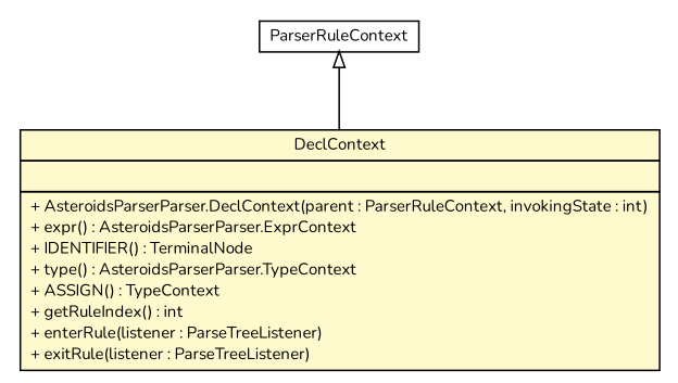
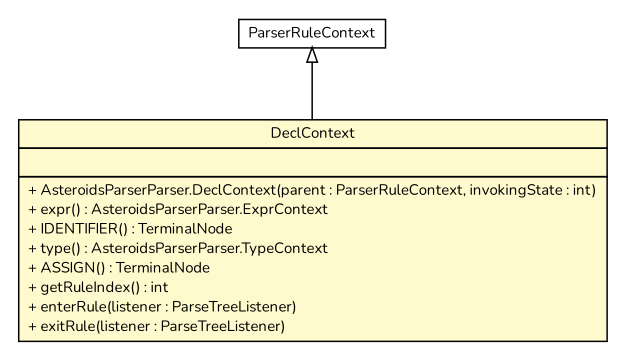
  digraph {
    nodesep=0.25
    ranksep=0.5
    fontname=Nunito
    node [fontcolor=black fontname=Nunito fontsize=10.0 shape=plaintext]
-   n1 [label=<<table title="model.programs.parsing.AsteroidsParserParser.DeclContext" border="0" cellborder="1" cellspacing="0" cellpadding="2" port="p" bgcolor="lemonChiffon" href="./AsteroidsParserParser.DeclContext.html"> 		<tr><td><table border="0" cellspacing="0" cellpadding="1"> <tr><td align="center" balign="center"> DeclContext </td></tr> 		</table></td></tr> 		<tr><td><table border="0" cellspacing="0" cellpadding="1"> <tr><td align="left" balign="left">  </td></tr> 		</table></td></tr> 		<tr><td><table border="0" cellspacing="0" cellpadding="1"> <tr><td align="left" balign="left"> + AsteroidsParserParser.DeclContext(parent : ParserRuleContext, invokingState : int) </td></tr> <tr><td align="left" balign="left"> + expr() : AsteroidsParserParser.ExprContext </td></tr> <tr><td align="left" balign="left"> + IDENTIFIER() : TerminalNode </td></tr> <tr><td align="left" balign="left"> + type() : AsteroidsParserParser.TypeContext </td></tr> <tr><td align="left" balign="left"> + ASSIGN() : TypeContext </td></tr> <tr><td align="left" balign="left"> + getRuleIndex() : int </td></tr> <tr><td align="left" balign="left"> + enterRule(listener : ParseTreeListener) </td></tr> <tr><td align="left" balign="left"> + exitRule(listener : ParseTreeListener) </td></tr> 		</table></td></tr> 		</table>>]
+   n1 [label=<<table title="model.programs.parsing.AsteroidsParserParser.DeclContext" border="0" cellborder="1" cellspacing="0" cellpadding="2" port="p" bgcolor="lemonChiffon" href="./AsteroidsParserParser.DeclContext.html"> 		<tr><td><table border="0" cellspacing="0" cellpadding="1"> <tr><td align="center" balign="center"> DeclContext </td></tr> 		</table></td></tr> 		<tr><td><table border="0" cellspacing="0" cellpadding="1"> <tr><td align="left" balign="left">  </td></tr> 		</table></td></tr> 		<tr><td><table border="0" cellspacing="0" cellpadding="1"> <tr><td align="left" balign="left"> + AsteroidsParserParser.DeclContext(parent : ParserRuleContext, invokingState : int) </td></tr> <tr><td align="left" balign="left"> + expr() : AsteroidsParserParser.ExprContext </td></tr> <tr><td align="left" balign="left"> + IDENTIFIER() : TerminalNode </td></tr> <tr><td align="left" balign="left"> + type() : AsteroidsParserParser.TypeContext </td></tr> <tr><td align="left" balign="left"> + ASSIGN() : TerminalNode </td></tr> <tr><td align="left" balign="left"> + getRuleIndex() : int </td></tr> <tr><td align="left" balign="left"> + enterRule(listener : ParseTreeListener) </td></tr> <tr><td align="left" balign="left"> + exitRule(listener : ParseTreeListener) </td></tr> 		</table></td></tr> 		</table>>]
    n2 [label=<<table title="ParserRuleContext" border="0" cellborder="1" cellspacing="0" cellpadding="2" port="p" href="http://java.sun.com/j2se/1.4.2/docs/api//ParserRuleContext.html"> 		<tr><td><table border="0" cellspacing="0" cellpadding="1"> <tr><td align="center" balign="center"> ParserRuleContext </td></tr> 		</table></td></tr> 		</table>>]
    n2 -> n1 [arrowtail=empty dir=back fontname=Nunito fontsize=10 headport=p labelfontname=Helvetica labelfontsize=10 tailport=p]
  }
